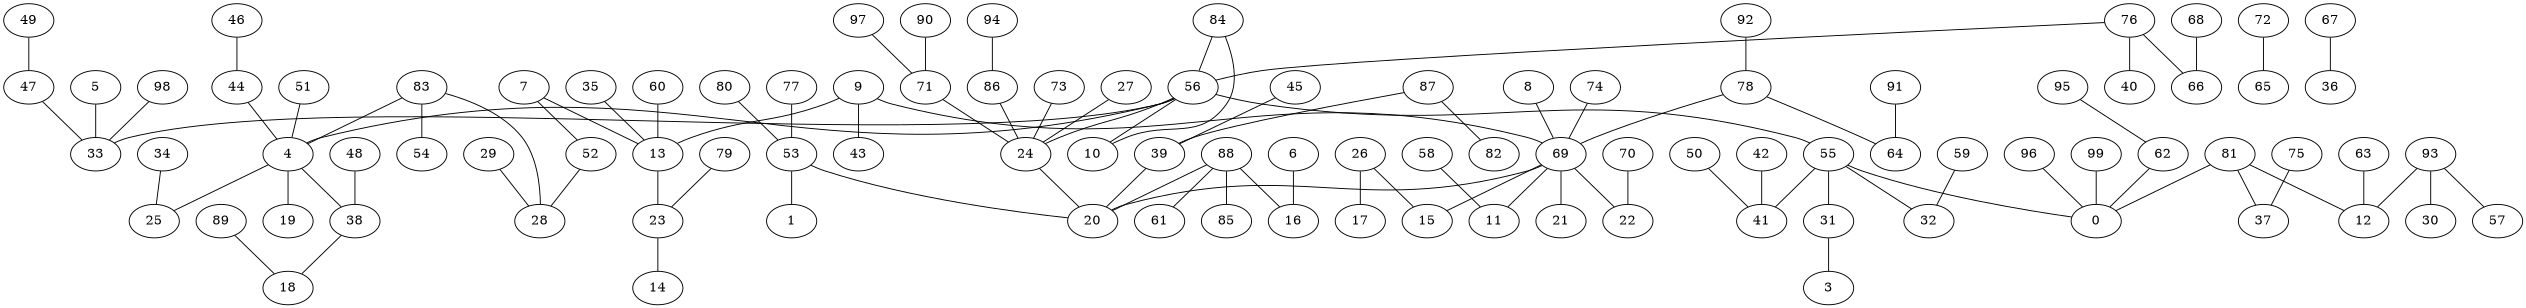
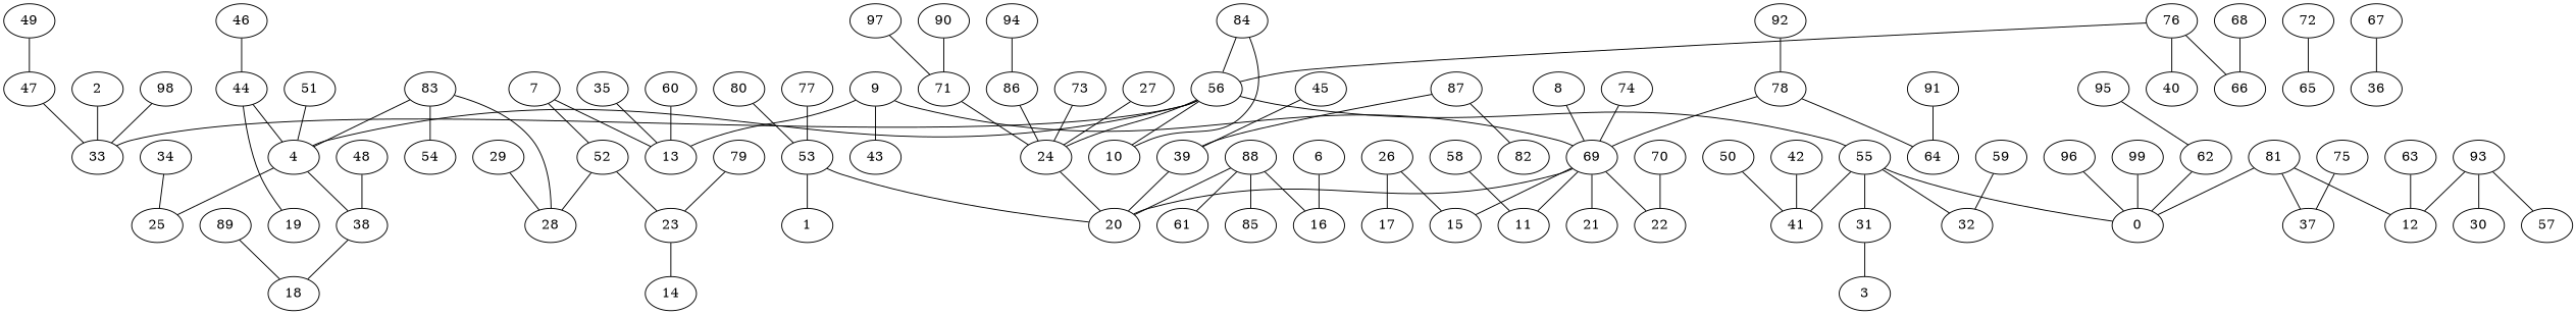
  digraph {
    edge [color=black dir=none]
    49
    47
    33
    91
    64
    23
    14
    72
    65
    56
    60
    13
    34
    25
    89
    18
    77
    53
    20
    1
-   5
+   5 [label=2]
    42
    41
    48
    38
    51
    4
    19
    52
    28
    80
    29
    99
    0
    45
    39
    31
    3
    63
    12
    92
    78
    69
    94
    58
    11
    71
    24
    87
    82
    90
    73
    83
    54
    79
    10
    55
    32
    9
    43
    15
    21
    22
    93
    30
    57
    27
    44
    6
    16
    76
    40
    66
    86
    84
    62
    97
    88
    85
    61
    7
    98
    74
    59
    67
    36
    50
    8
    35
    81
    37
    95
    70
    26
    17
    96
    46
    75
    68
    subgraph sub_1 {
      49
      47
      33
      91
      64
      23
      14
      72
      65
      56
      60
      13
      34
      25
      89
      18
      77
      53
      20
      1
      5
      42
      41
      48
      38
      51
      4
      19
      52
      28
      80
      29
      99
      0
      45
      39
      31
      3
      63
      12
      92
      78
      69
      94
      58
      11
      71
      24
      87
      82
      90
      73
      83
      54
      79
      10
      55
      32
      9
      43
      15
      21
      22
      93
      30
      57
      27
      44
      6
      16
      76
      40
      66
      86
      84
      62
      97
      88
      85
      61
      7
      98
      74
      59
      67
      36
      50
      8
      35
      81
      37
      95
      70
      26
      17
      96
      46
      75
      68
    }
    49 -> 47
    47 -> 33
    91 -> 64
    23 -> 14
    72 -> 65
    56 -> 33
    56 -> 4
    56 -> 24
    56 -> 10
    56 -> 55
    60 -> 13
    34 -> 25
    89 -> 18
    77 -> 53
    53 -> 20
    53 -> 1
    5 -> 33
    42 -> 41
    48 -> 38
    38 -> 18
    51 -> 4
    4 -> 25
    4 -> 38
-   4 -> 19
-   13 -> 23
+   44 -> 19
+   52 -> 23
    52 -> 28
    80 -> 53
    29 -> 28
    99 -> 0
    45 -> 39
    39 -> 20
    31 -> 3
    63 -> 12
    92 -> 78
    78 -> 64
    78 -> 69
    69 -> 20
    69 -> 11
    69 -> 15
    69 -> 21
    69 -> 22
    94 -> 86
    58 -> 11
    71 -> 24
    24 -> 20
    87 -> 39
    87 -> 82
    90 -> 71
    73 -> 24
    83 -> 4
    83 -> 28
    83 -> 54
    79 -> 23
    55 -> 41
    55 -> 0
    55 -> 31
    55 -> 32
    9 -> 13
    9 -> 69
    9 -> 43
    93 -> 12
    93 -> 30
    93 -> 57
    27 -> 24
    44 -> 4
    6 -> 16
    76 -> 56
    76 -> 40
    76 -> 66
    86 -> 24
    84 -> 56
    84 -> 10
    62 -> 0
    97 -> 71
    88 -> 20
    88 -> 16
    88 -> 85
    88 -> 61
    7 -> 13
    7 -> 52
    98 -> 33
    74 -> 69
    59 -> 32
    67 -> 36
    50 -> 41
    8 -> 69
    35 -> 13
    81 -> 0
    81 -> 12
    81 -> 37
    95 -> 62
    70 -> 22
    26 -> 15
    26 -> 17
    96 -> 0
    46 -> 44
    75 -> 37
    68 -> 66
  }
